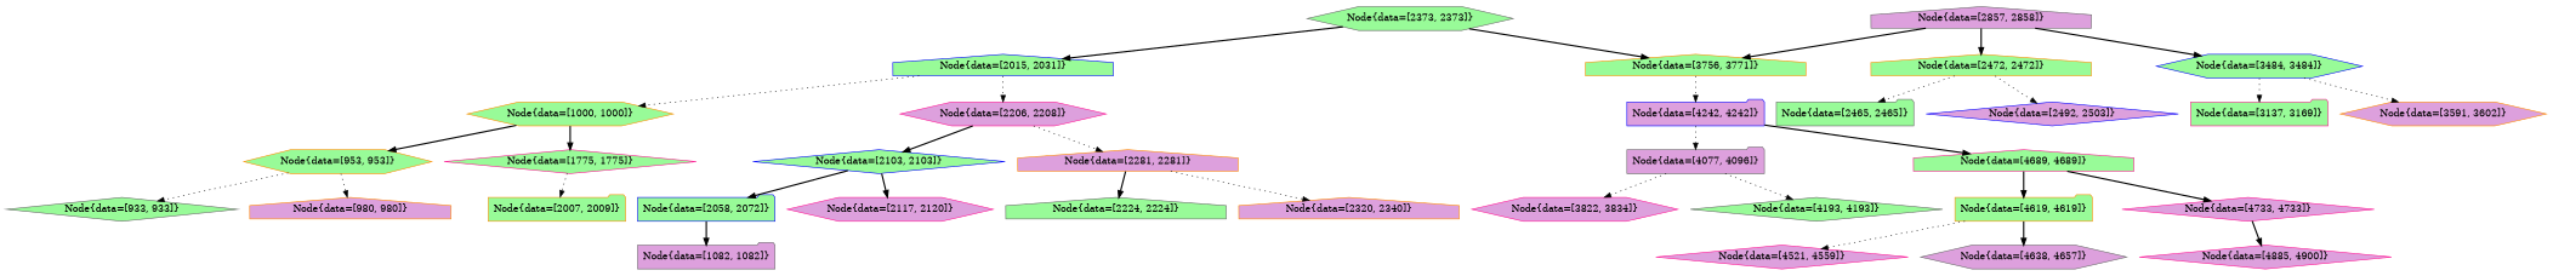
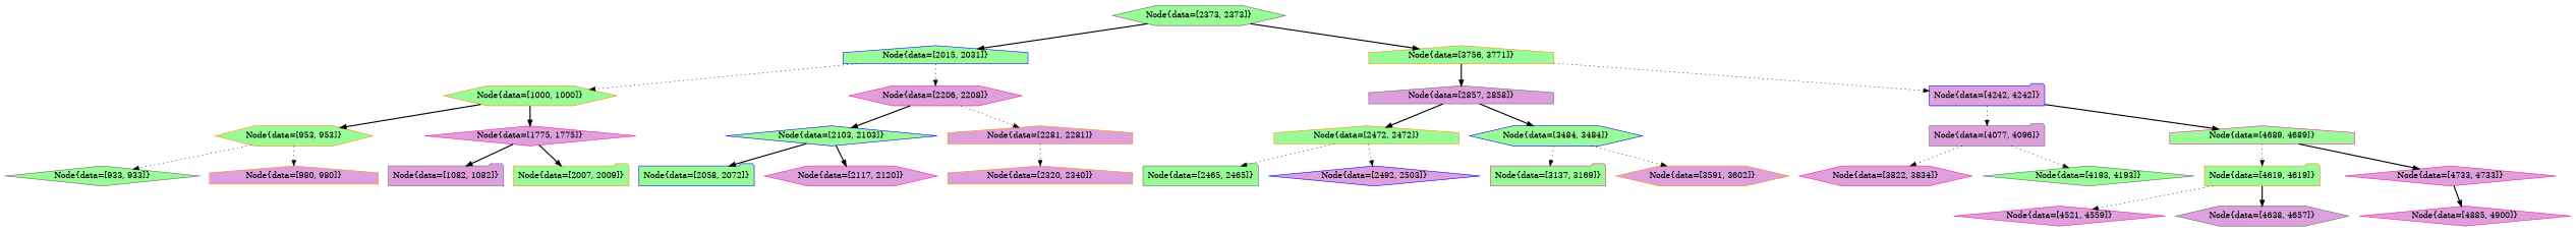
  digraph {
    node [color=darkorange fillcolor=palegreen shape=hexagon style=filled]
    edge [style=dotted]
    n1 [color=gray40 label="Node{data=[2373, 2373]}"]
    n2 [color=blue label="Node{data=[2015, 2031]}" shape=house]
    n3 [label="Node{data=[3756, 3771]}" shape=house]
    n4 [label="Node{data=[1000, 1000]}"]
    n5 [color=deeppink fillcolor=plum label="Node{data=[2206, 2208]}"]
    n6 [color=gray40 fillcolor=plum label="Node{data=[2857, 2858]}" shape=house]
    n7 [color=blue fillcolor=plum label="Node{data=[4242, 4242]}" shape=folder]
    n8 [label="Node{data=[953, 953]}"]
-   n9 [color=deeppink label="Node{data=[1775, 1775]}" shape=diamond]
+   n9 [color=deeppink fillcolor=plum label="Node{data=[1775, 1775]}" shape=diamond]
    n10 [color=blue label="Node{data=[2103, 2103]}" shape=diamond]
    n11 [fillcolor=plum label="Node{data=[2281, 2281]}" shape=house]
    n12 [color=gray40 label="Node{data=[933, 933]}" shape=diamond]
    n13 [fillcolor=plum label="Node{data=[980, 980]}" shape=house]
    n14 [color=gray40 fillcolor=plum label="Node{data=[1082, 1082]}" shape=folder]
    n15 [label="Node{data=[2007, 2009]}" shape=folder]
    n16 [color=blue label="Node{data=[2058, 2072]}" shape=folder]
    n17 [color=deeppink fillcolor=plum label="Node{data=[2117, 2120]}"]
-   n18 [color=gray40 label="Node{data=[2224, 2224]}" shape=house]
    n19 [fillcolor=plum label="Node{data=[2320, 2340]}" shape=house]
    n20 [label="Node{data=[2472, 2472]}" shape=house]
    n21 [color=blue label="Node{data=[3484, 3484]}"]
    n22 [color=gray40 fillcolor=plum label="Node{data=[4077, 4096]}" shape=folder]
    n23 [color=deeppink label="Node{data=[4689, 4689]}" shape=house]
    n24 [color=gray40 label="Node{data=[2465, 2465]}" shape=folder]
    n25 [color=blue fillcolor=plum label="Node{data=[2492, 2503]}" shape=diamond]
    n26 [color=deeppink label="Node{data=[3137, 3169]}" shape=folder]
    n27 [fillcolor=plum label="Node{data=[3591, 3602]}"]
    n28 [color=deeppink fillcolor=plum label="Node{data=[3822, 3834]}"]
    n29 [color=gray40 label="Node{data=[4193, 4193]}" shape=diamond]
    n30 [label="Node{data=[4619, 4619]}" shape=folder]
    n31 [color=deeppink fillcolor=plum label="Node{data=[4733, 4733]}" shape=diamond]
    n32 [color=deeppink fillcolor=plum label="Node{data=[4521, 4559]}" shape=diamond]
    n33 [color=gray40 fillcolor=plum label="Node{data=[4638, 4657]}"]
    n34 [color=deeppink fillcolor=plum label="Node{data=[4885, 4900]}" shape=diamond]
    n1 -> n2 [style=bold]
    n1 -> n3 [style=bold]
    n2 -> n4
    n2 -> n5
-   n6 -> n3 [style=bold]
+   n3 -> n6 [style=bold]
    n3 -> n7
    n4 -> n8 [style=bold]
    n4 -> n9 [style=bold]
    n5 -> n10 [style=bold]
    n5 -> n11
    n6 -> n20 [style=bold]
    n6 -> n21 [style=bold]
    n7 -> n22
    n7 -> n23 [style=bold]
    n8 -> n12
    n8 -> n13
-   n16 -> n14 [style=bold]
-   n9 -> n15
+   n9 -> n14 [style=bold]
+   n9 -> n15 [style=bold]
    n10 -> n16 [style=bold]
    n10 -> n17 [style=bold]
-   n11 -> n18 [style=bold]
    n11 -> n19
    n20 -> n24
    n20 -> n25
    n21 -> n26
    n21 -> n27
    n22 -> n28
    n22 -> n29
-   n23 -> n30 [style=bold]
+   n23 -> n30
    n23 -> n31 [style=bold]
    n30 -> n32
    n30 -> n33 [style=bold]
    n31 -> n34 [style=bold]
  }
